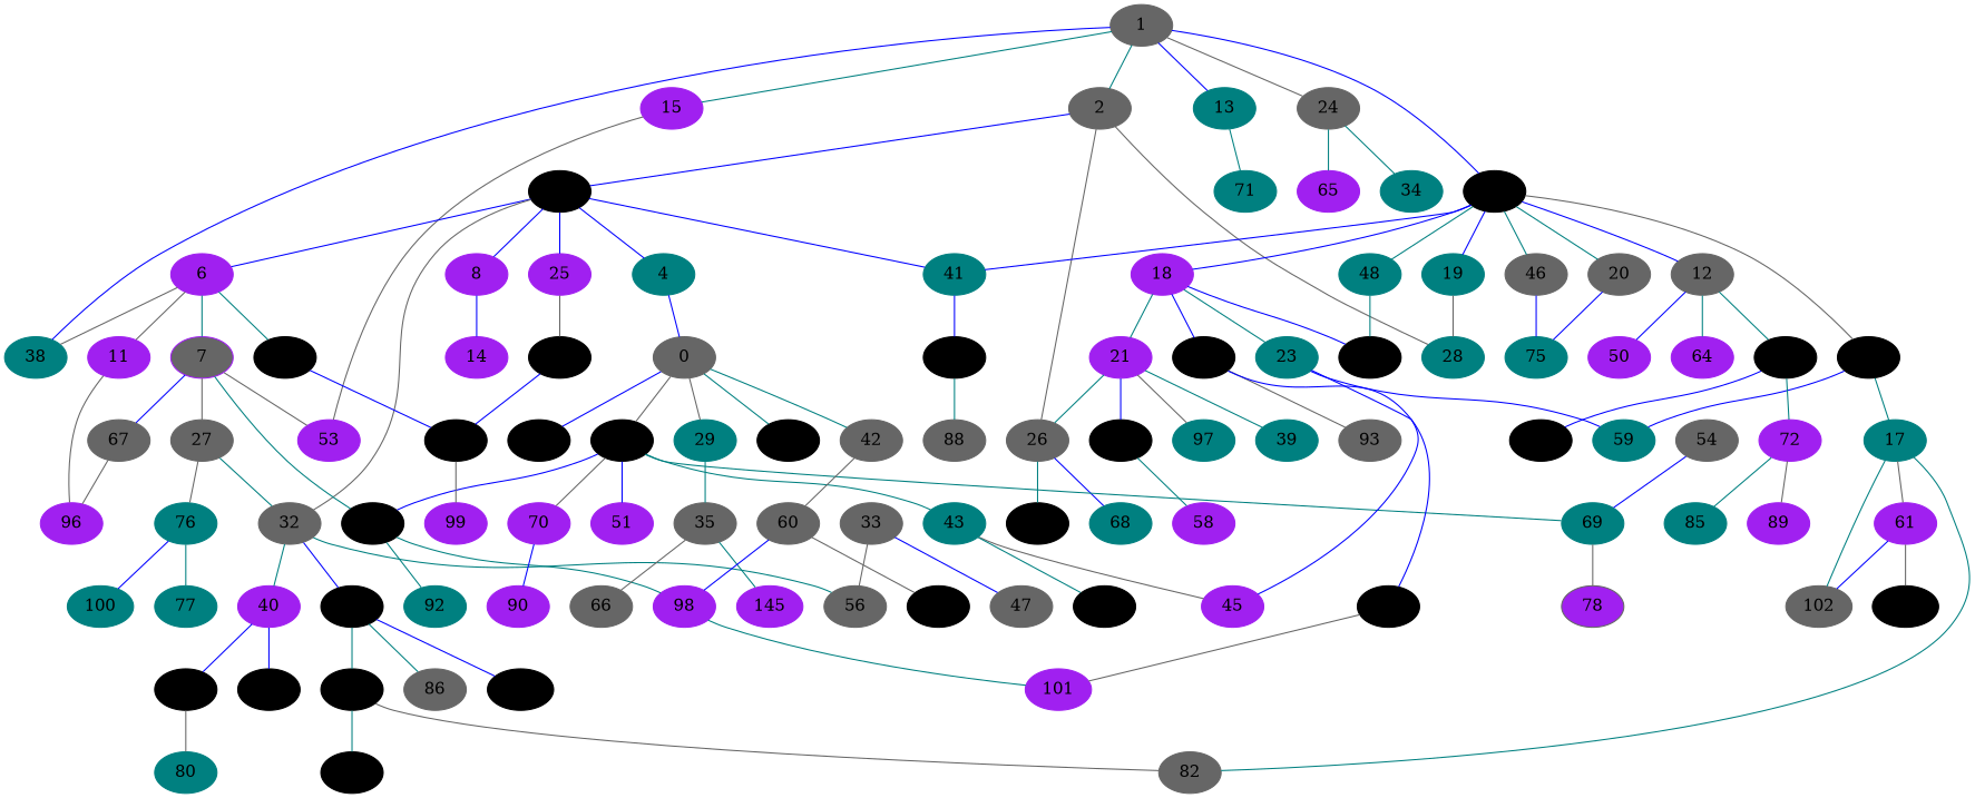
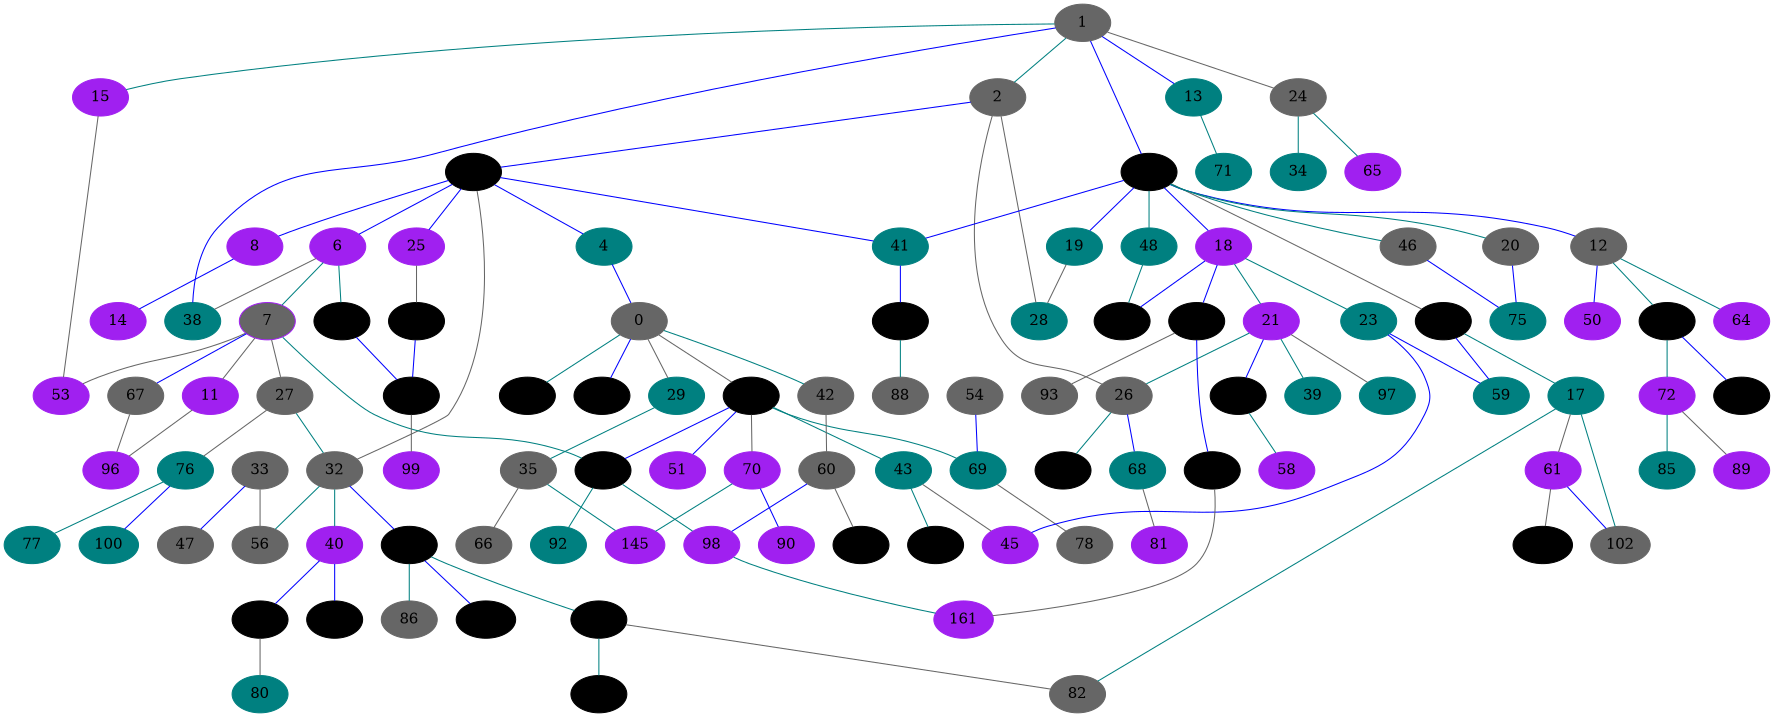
  graph {
    node [color=purple style=filled]
    edge [color=teal]
    1 [color=gray40]
    2 [color=gray40]
    9 [color=black]
    13 [color=teal]
    15
    24 [color=gray40]
    38 [color=teal]
    3 [color=black]
    26 [color=gray40]
    28 [color=teal]
    41 [color=teal]
    12 [color=gray40]
    16 [color=black]
    18
    19 [color=teal]
    20 [color=gray40]
    46 [color=gray40]
    48 [color=teal]
    71 [color=teal]
    53
    34 [color=teal]
    65
    4 [color=teal]
    6
    8
    25
    32 [color=gray40]
    68 [color=teal]
    94 [color=black]
    n30 [color=gray40 label=0]
    7 [fillcolor=gray40]
    11
    36 [color=black]
    14
    31 [color=black]
    40
    49 [color=black]
    56 [color=gray40]
    44 [color=black]
    10 [color=black]
    29 [color=teal]
    30 [color=black]
    42 [color=gray40]
    87 [color=black]
    91 [color=black]
    43 [color=teal]
    51
    69 [color=teal]
    70
    35 [color=gray40]
    60 [color=gray40]
    27 [color=gray40]
    67 [color=gray40]
    96
    57 [color=black]
    76 [color=teal]
    98
    92 [color=teal]
    37 [color=black]
    50
    64
    17 [color=teal]
    59 [color=teal]
    21
    23 [color=teal]
    62 [color=black]
    84 [color=black]
    75 [color=teal]
    45
    55 [color=black]
-   78 [color=gray40 fillcolor=purple]
+   78 [color=gray40]
    n72 [label=145]
    90
    33 [color=gray40]
    47 [color=gray40]
    72
    83 [color=black]
    61
    82 [color=gray40]
    102 [color=gray40]
    103 [color=black]
    22 [color=black]
    39 [color=teal]
    97 [color=teal]
    93 [color=gray40]
    95 [color=black]
    58
+   81
    77 [color=teal]
    100 [color=teal]
    66 [color=gray40]
    99
    63 [color=black]
    73 [color=black]
    52 [color=black]
    86 [color=gray40]
    104 [color=black]
    85 [color=teal]
    89
    80 [color=teal]
    88 [color=gray40]
    74 [color=black]
    54 [color=gray40]
    79 [color=black]
-   101
+   101 [label=161]
    1 -- 2
    1 -- 9 [color=blue]
    1 -- 13 [color=blue]
    1 -- 15
    1 -- 24 [color=gray40]
    1 -- 38 [color=blue]
    2 -- 3 [color=blue]
    2 -- 26 [color=gray40]
    2 -- 28 [color=gray40]
    9 -- 41 [color=blue]
    9 -- 12 [color=blue]
    9 -- 16 [color=gray40]
    9 -- 18 [color=blue]
    9 -- 19 [color=blue]
    9 -- 20
    9 -- 46
    9 -- 48
    13 -- 71
    15 -- 53 [color=gray40]
    24 -- 34
    24 -- 65
    3 -- 41 [color=blue]
    3 -- 4 [color=blue]
    3 -- 6 [color=blue]
    3 -- 8 [color=blue]
    3 -- 25 [color=blue]
    3 -- 32 [color=gray40]
    26 -- 68 [color=blue]
    26 -- 94
    41 -- 44 [color=blue]
    12 -- 37
    12 -- 50 [color=blue]
    12 -- 64
    16 -- 17
    16 -- 59 [color=blue]
    18 -- 21
    18 -- 23
    18 -- 62 [color=blue]
    18 -- 84 [color=blue]
    19 -- 28 [color=gray40]
    20 -- 75 [color=blue]
    46 -- 75 [color=blue]
    48 -- 84
    4 -- n30 [color=blue]
    6 -- 38 [color=gray40]
    6 -- 7
-   6 -- 11 [color=gray40]
+   7 -- 11 [color=gray40]
    6 -- 36
    8 -- 14 [color=blue]
    25 -- 31 [color=gray40]
    32 -- 40
    32 -- 49 [color=blue]
    32 -- 56
+   68 -- 81 [color=gray40]
    n30 -- 10 [color=gray40]
    n30 -- 29 [color=gray40]
    n30 -- 30
    n30 -- 42
    n30 -- 87 [color=blue]
    7 -- 53 [color=gray40]
    7 -- 91
    7 -- 27 [color=gray40]
    7 -- 67 [color=blue]
    11 -- 96 [color=gray40]
    36 -- 57 [color=blue]
    31 -- 57 [color=blue]
    40 -- 63 [color=blue]
    40 -- 73 [color=blue]
    49 -- 52
    49 -- 86
    49 -- 104 [color=blue]
    44 -- 88
    10 -- 91 [color=blue]
    10 -- 43
    10 -- 51 [color=blue]
    10 -- 69
    10 -- 70 [color=gray40]
    29 -- 35
    42 -- 60 [color=gray40]
    91 -- 98
    91 -- 92
    43 -- 45 [color=gray40]
    43 -- 55
    69 -- 78 [color=gray40]
+   70 -- n72
    70 -- 90 [color=blue]
    35 -- n72
    35 -- 66 [color=gray40]
    60 -- 98 [color=blue]
    60 -- 74 [color=gray40]
    27 -- 32
    27 -- 76 [color=gray40]
    67 -- 96 [color=gray40]
    57 -- 99 [color=gray40]
    76 -- 77
    76 -- 100 [color=blue]
    98 -- 101
    37 -- 72
    37 -- 83 [color=blue]
    17 -- 61 [color=gray40]
    17 -- 82
    17 -- 102
    21 -- 26
    21 -- 22 [color=blue]
    21 -- 39
    21 -- 97 [color=gray40]
    23 -- 59 [color=blue]
    23 -- 45 [color=blue]
    62 -- 93 [color=gray40]
    62 -- 95 [color=blue]
    33 -- 56 [color=gray40]
    33 -- 47 [color=blue]
    72 -- 85
    72 -- 89 [color=gray40]
    61 -- 102 [color=blue]
    61 -- 103 [color=gray40]
    22 -- 58
    95 -- 101 [color=gray40]
    63 -- 80 [color=gray40]
    52 -- 82 [color=gray40]
    52 -- 79
    54 -- 69 [color=blue]
  }
